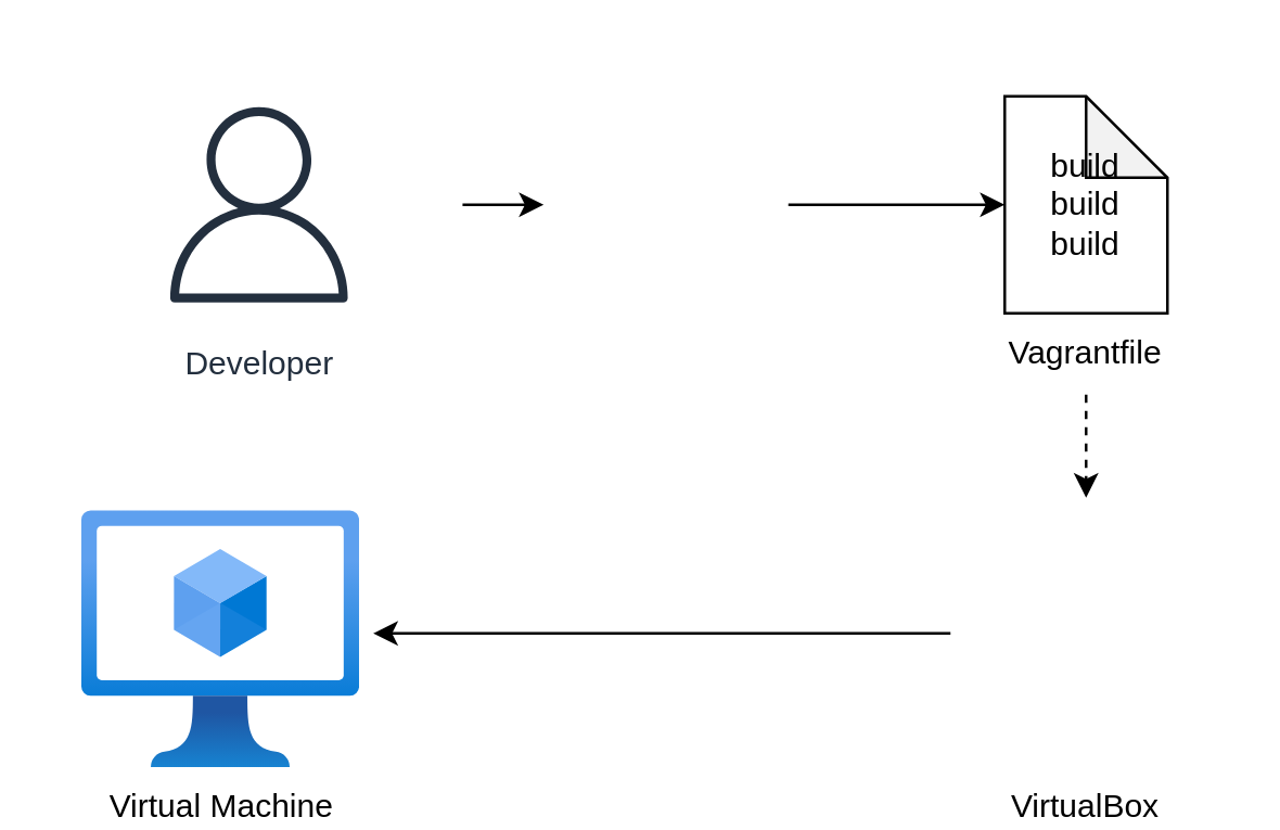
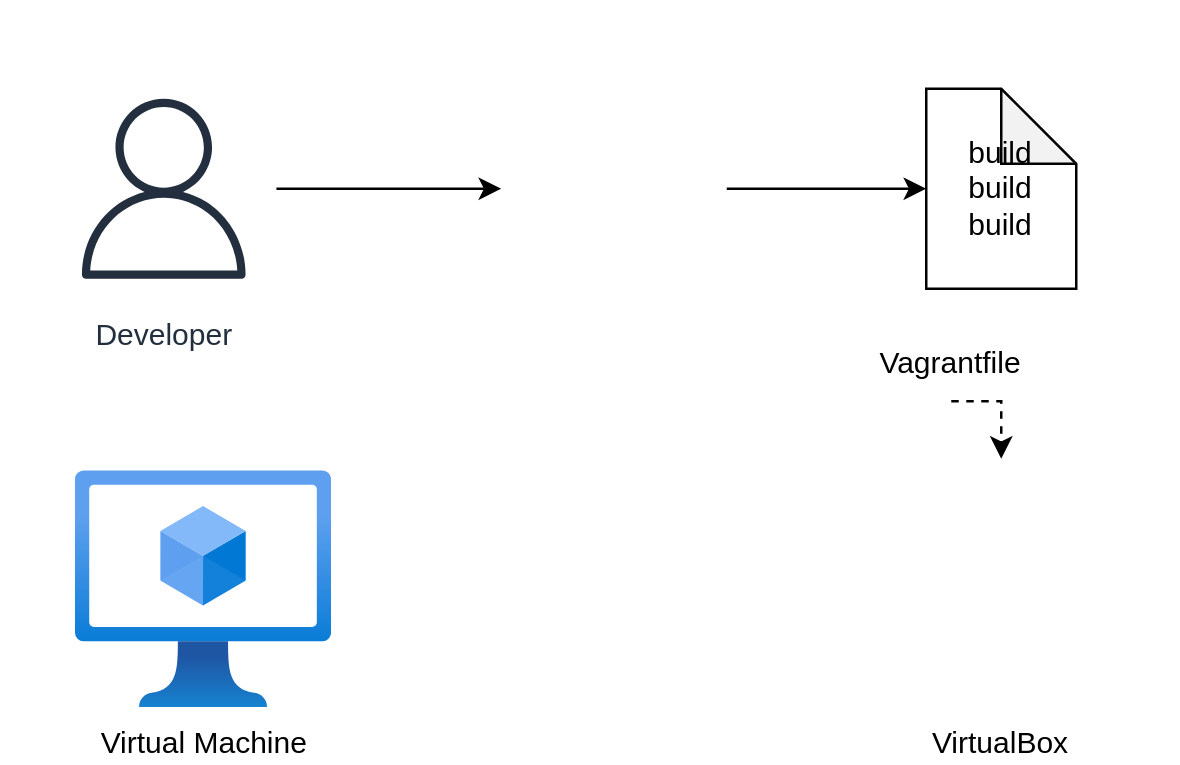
  <mxCell id="0" />
  <mxCell id="1" parent="0" />
  <mxCell id="2" style="edgeStyle=orthogonalEdgeStyle;rounded=0;orthogonalLoop=1;jettySize=auto;html=1;entryX=0;entryY=0.5;entryDx=0;entryDy=0;" edge="1" parent="1" source="3" target="4"><mxGeometry relative="1" as="geometry" /></mxCell>
- <mxCell id="3" value="Developer" style="sketch=0;outlineConnect=0;fontColor=#232F3E;gradientColor=none;strokeColor=#232F3E;fillColor=#ffffff;dashed=0;verticalLabelPosition=bottom;verticalAlign=top;align=center;html=1;fontSize=12;fontStyle=0;aspect=fixed;shape=mxgraph.aws4.resourceIcon;resIcon=mxgraph.aws4.user;" vertex="1" parent="1"><mxGeometry x="20" y="30" width="150" height="90" as="geometry" /></mxCell>
+ <mxCell id="3" value="Developer" style="sketch=0;outlineConnect=0;fontColor=#232F3E;gradientColor=none;strokeColor=#232F3E;fillColor=#ffffff;dashed=0;verticalLabelPosition=bottom;verticalAlign=top;align=center;html=1;fontSize=12;fontStyle=0;aspect=fixed;shape=mxgraph.aws4.resourceIcon;resIcon=mxgraph.aws4.user;" vertex="1" parent="1"><mxGeometry x="20" y="30" width="90" height="90" as="geometry" /></mxCell>
  <mxCell id="4" value="" style="shape=image;verticalLabelPosition=bottom;labelBackgroundColor=default;verticalAlign=top;aspect=fixed;imageAspect=0;image=https://upload.wikimedia.org/wikipedia/commons/8/87/Vagrant.png;" vertex="1" parent="1"><mxGeometry x="200" y="20" width="90.2" height="110" as="geometry" /></mxCell>
  <mxCell id="5" value="build&lt;br&gt;build&lt;br&gt;build" style="shape=note;whiteSpace=wrap;html=1;backgroundOutline=1;darkOpacity=0.05;" vertex="1" parent="1"><mxGeometry x="370" y="35" width="60" height="80" as="geometry" /></mxCell>
  <mxCell id="6" style="edgeStyle=orthogonalEdgeStyle;rounded=0;orthogonalLoop=1;jettySize=auto;html=1;exitX=0.5;exitY=1;exitDx=0;exitDy=0;entryX=0.5;entryY=0;entryDx=0;entryDy=0;dashed=1;" edge="1" parent="1" source="7" target="10"><mxGeometry relative="1" as="geometry" /></mxCell>
- <mxCell id="7" value="Vagrantfile" style="text;html=1;strokeColor=none;fillColor=none;align=center;verticalAlign=middle;whiteSpace=wrap;rounded=0;" vertex="1" parent="1"><mxGeometry x="370" y="115" width="60" height="30" as="geometry" /></mxCell>
+ <mxCell id="7" value="Vagrantfile" style="text;html=1;strokeColor=none;fillColor=none;align=center;verticalAlign=middle;whiteSpace=wrap;rounded=0;" vertex="1" parent="1"><mxGeometry x="350" y="130" width="60" height="30" as="geometry" /></mxCell>
  <mxCell id="8" style="edgeStyle=orthogonalEdgeStyle;rounded=0;orthogonalLoop=1;jettySize=auto;html=1;entryX=0;entryY=0.5;entryDx=0;entryDy=0;entryPerimeter=0;" edge="1" parent="1" source="4" target="5"><mxGeometry relative="1" as="geometry" /></mxCell>
  <mxCell id="9" value="Virtual Machine" style="image;aspect=fixed;html=1;points=[];align=center;fontSize=12;image=img/lib/azure2/compute/Virtual_Machines_Classic.svg;" vertex="1" parent="1"><mxGeometry x="30" y="188" width="102.42" height="95" as="geometry" /></mxCell>
  <mxCell id="10" value="VirtualBox" style="shape=image;verticalLabelPosition=bottom;labelBackgroundColor=default;verticalAlign=top;aspect=fixed;imageAspect=0;image=https://upload.wikimedia.org/wikipedia/commons/d/d5/Virtualbox_logo.png;" vertex="1" parent="1"><mxGeometry x="350" y="183" width="100" height="100" as="geometry" /></mxCell>
- <mxCell id="11" style="edgeStyle=orthogonalEdgeStyle;rounded=0;orthogonalLoop=1;jettySize=auto;html=1;entryX=1.046;entryY=0.474;entryDx=0;entryDy=0;entryPerimeter=0;" edge="1" parent="1" source="10" target="9"><mxGeometry relative="1" as="geometry" /></mxCell>
  <mxCell id="12" value="" style="shape=image;html=1;verticalAlign=top;verticalLabelPosition=bottom;labelBackgroundColor=#ffffff;imageAspect=0;aspect=fixed;image=https://cdn0.iconfinder.com/data/icons/long-shadow-web-icons/512/ruby-128.png" vertex="1" parent="1"><mxGeometry x="370" y="35" width="20" height="20" as="geometry" /></mxCell>
